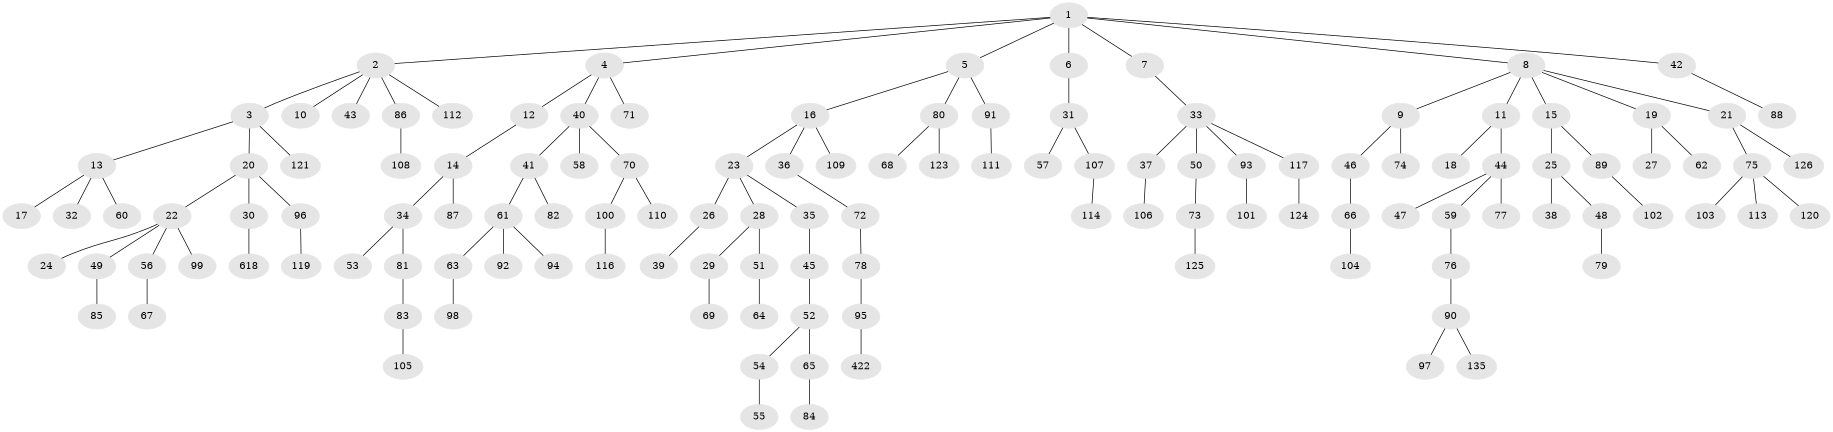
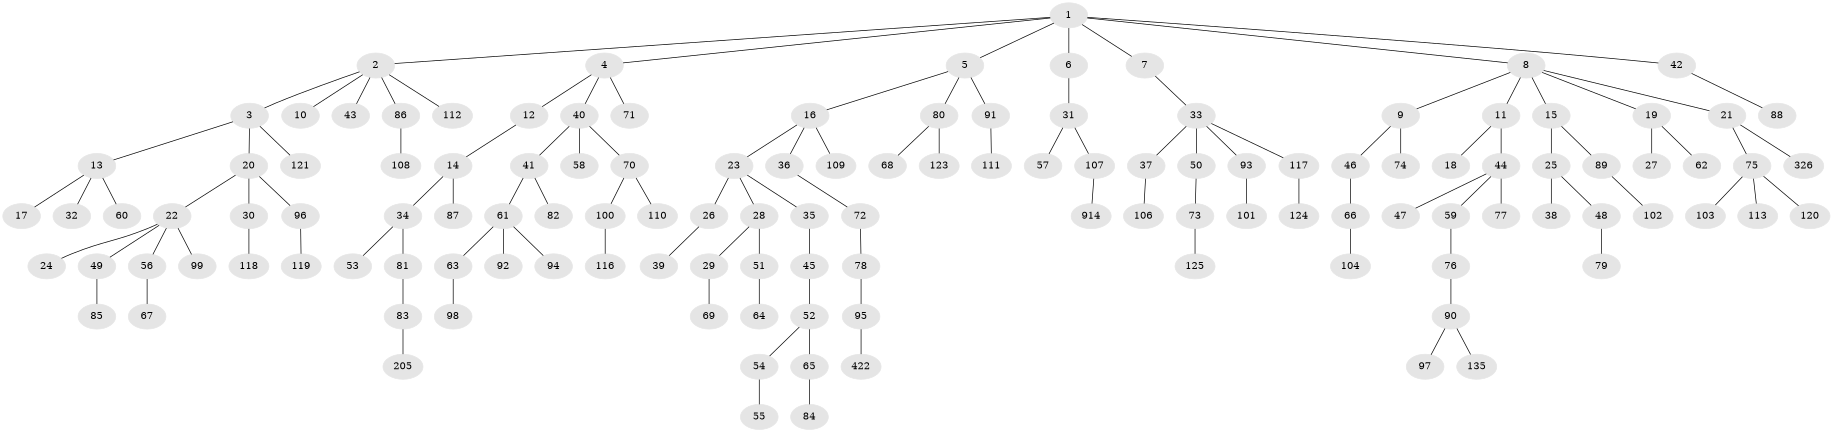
  graph {
    node [color=gray90 style=filled]
    1
    2
    4
    5
    6
    7
    8
    42
    3
    10
    43
    86
    112
    12
    40
    71
    16
    80
    91
    31
    33
    9
    11
    15
    19
    21
    88
    13
    20
    121
    108
    17
    32
    60
    22
    30
    96
    14
    41
    58
    70
    23
    36
    109
    68
    123
    111
    57
    107
    37
    50
    93
    117
    46
    74
    18
    44
    25
    89
    27
    62
    75
-   126
+   126 [label=326]
    66
    47
    59
    77
    34
    87
    53
    81
    38
    48
    102
    26
    28
    35
    72
    24
    49
    56
    99
-   118 [label=618]
+   118
    119
    103
    113
    120
    85
    67
    39
    29
    51
    45
    79
    69
    64
-   114
+   114 [label=914]
    106
    73
    101
    124
    83
    52
    78
    61
    82
    100
    110
    63
    92
    94
    76
    54
    65
    104
    125
    55
    84
    90
    98
    116
    95
    97
    n124 [label=135]
    n125 [label=422]
-   105
+   105 [label=205]
    1 -- 2
    1 -- 4
    1 -- 5
    1 -- 6
    1 -- 7
    1 -- 8
    1 -- 42
    2 -- 3
    2 -- 10
    2 -- 43
    2 -- 86
    2 -- 112
    4 -- 12
    4 -- 40
    4 -- 71
    5 -- 16
    5 -- 80
    5 -- 91
    6 -- 31
    7 -- 33
    8 -- 9
    8 -- 11
    8 -- 15
    8 -- 19
    8 -- 21
    42 -- 88
    3 -- 13
    3 -- 20
    3 -- 121
    86 -- 108
    12 -- 14
    40 -- 41
    40 -- 58
    40 -- 70
    16 -- 23
    16 -- 36
    16 -- 109
    80 -- 68
    80 -- 123
    91 -- 111
    31 -- 57
    31 -- 107
    33 -- 37
    33 -- 50
    33 -- 93
    33 -- 117
    9 -- 46
    9 -- 74
    11 -- 18
    11 -- 44
    15 -- 25
    15 -- 89
    19 -- 27
    19 -- 62
    21 -- 75
    21 -- 126
    13 -- 17
    13 -- 32
    13 -- 60
    20 -- 22
    20 -- 30
    20 -- 96
    22 -- 24
    22 -- 49
    22 -- 56
    22 -- 99
    30 -- 118
    96 -- 119
    14 -- 34
    14 -- 87
    41 -- 61
    41 -- 82
    70 -- 100
    70 -- 110
    23 -- 26
    23 -- 28
    23 -- 35
    36 -- 72
    107 -- 114
    37 -- 106
    50 -- 73
    93 -- 101
    117 -- 124
    46 -- 66
    44 -- 47
    44 -- 59
    44 -- 77
    25 -- 38
    25 -- 48
    89 -- 102
    75 -- 103
    75 -- 113
    75 -- 120
    66 -- 104
    59 -- 76
    34 -- 53
    34 -- 81
    81 -- 83
    48 -- 79
    26 -- 39
    28 -- 29
    28 -- 51
    35 -- 45
    72 -- 78
    49 -- 85
    56 -- 67
    29 -- 69
    51 -- 64
    45 -- 52
    73 -- 125
    83 -- 105
    52 -- 54
    52 -- 65
    78 -- 95
    61 -- 63
    61 -- 92
    61 -- 94
    100 -- 116
    63 -- 98
    76 -- 90
    54 -- 55
    65 -- 84
    90 -- 97
    90 -- n124
    95 -- n125
  }
